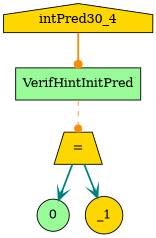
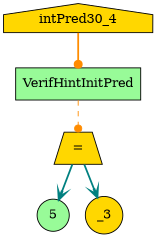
  digraph {
    node [fillcolor=gold shape=circle style=filled]
    edge [arrowhead=dot color=darkorange style=bold]
    n1 [label=intPred30_4 shape=house]
    n2 [fillcolor=palegreen label=VerifHintInitPred shape=box]
    n3 [label="=" shape=trapezium]
-   n4 [fillcolor=palegreen label=0]
-   n5 [label=_1]
+   n4 [fillcolor=palegreen label=5]
+   n5 [label=_3]
    n1 -> n2
    n2 -> n3 [style=dashed]
    n3 -> n4 [arrowhead=vee color=teal]
    n3 -> n5 [arrowhead=vee color=teal]
  }
